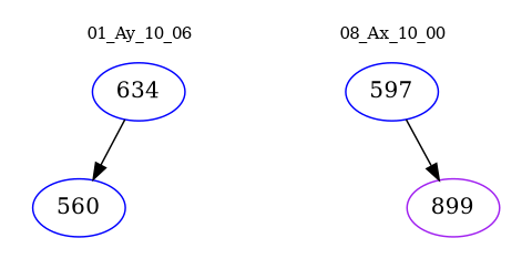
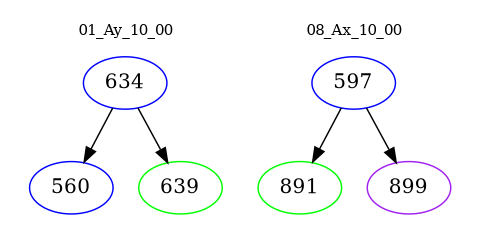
  digraph {
    node [color=blue]
    edge [color=black]
    n1 [label=634]
    n2 [label=560]
+   n3 [color=green label=639]
    n4 [label=597]
+   n5 [color=green label=891]
    n6 [color=purple label=899]
    subgraph cluster_1 {
      color=white
      fontsize=10
-     label="01_Ay_10_06"
+     label="01_Ay_10_00"
      n1
      n2
+     n3
    }
    subgraph cluster_2 {
      color=white
      fontsize=10
      label="08_Ax_10_00"
      n4
+     n5
      n6
    }
    n1 -> n2
+   n1 -> n3
+   n4 -> n5
    n4 -> n6
  }
